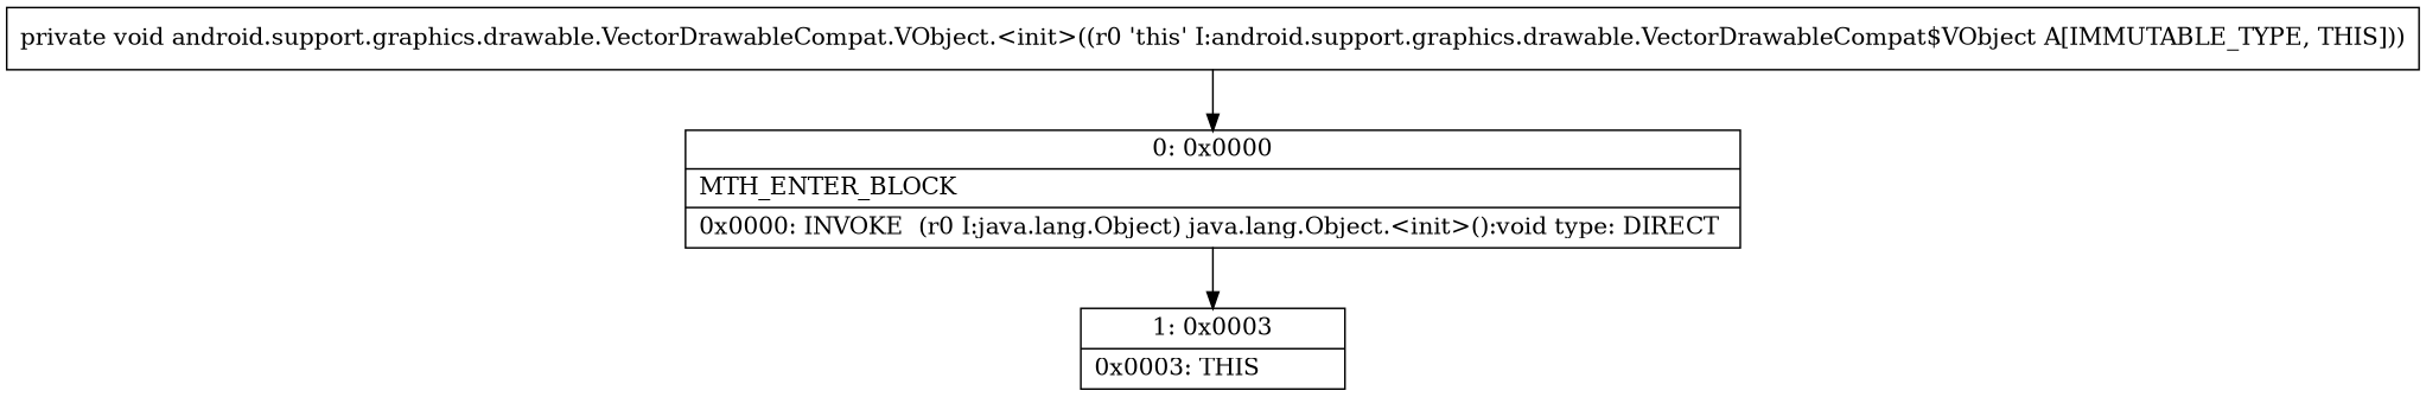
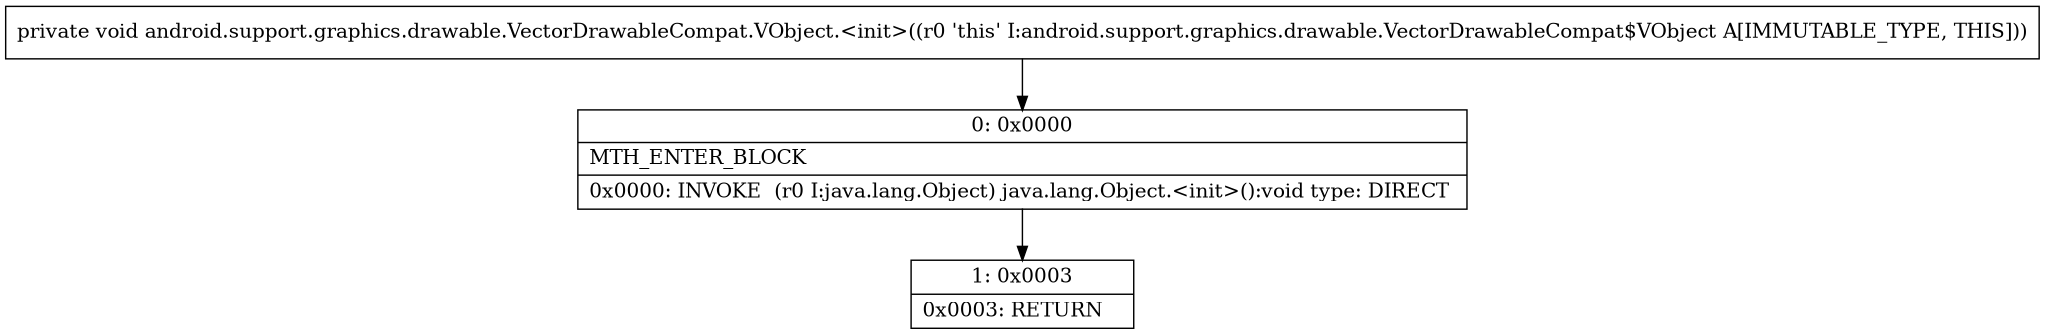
  digraph {
    node [shape=record]
    n1 [label="{0\:\ 0x0000|MTH_ENTER_BLOCK\l|0x0000: INVOKE  (r0 I:java.lang.Object) java.lang.Object.\<init\>():void type: DIRECT \l}"]
-   n2 [label="{1\:\ 0x0003|0x0003: THIS   \l}"]
+   n2 [label="{1\:\ 0x0003|0x0003: RETURN   \l}"]
    n3 [label="{private void android.support.graphics.drawable.VectorDrawableCompat.VObject.\<init\>((r0 'this' I:android.support.graphics.drawable.VectorDrawableCompat$VObject A[IMMUTABLE_TYPE, THIS])) }"]
    n1 -> n2
    n3 -> n1
  }
